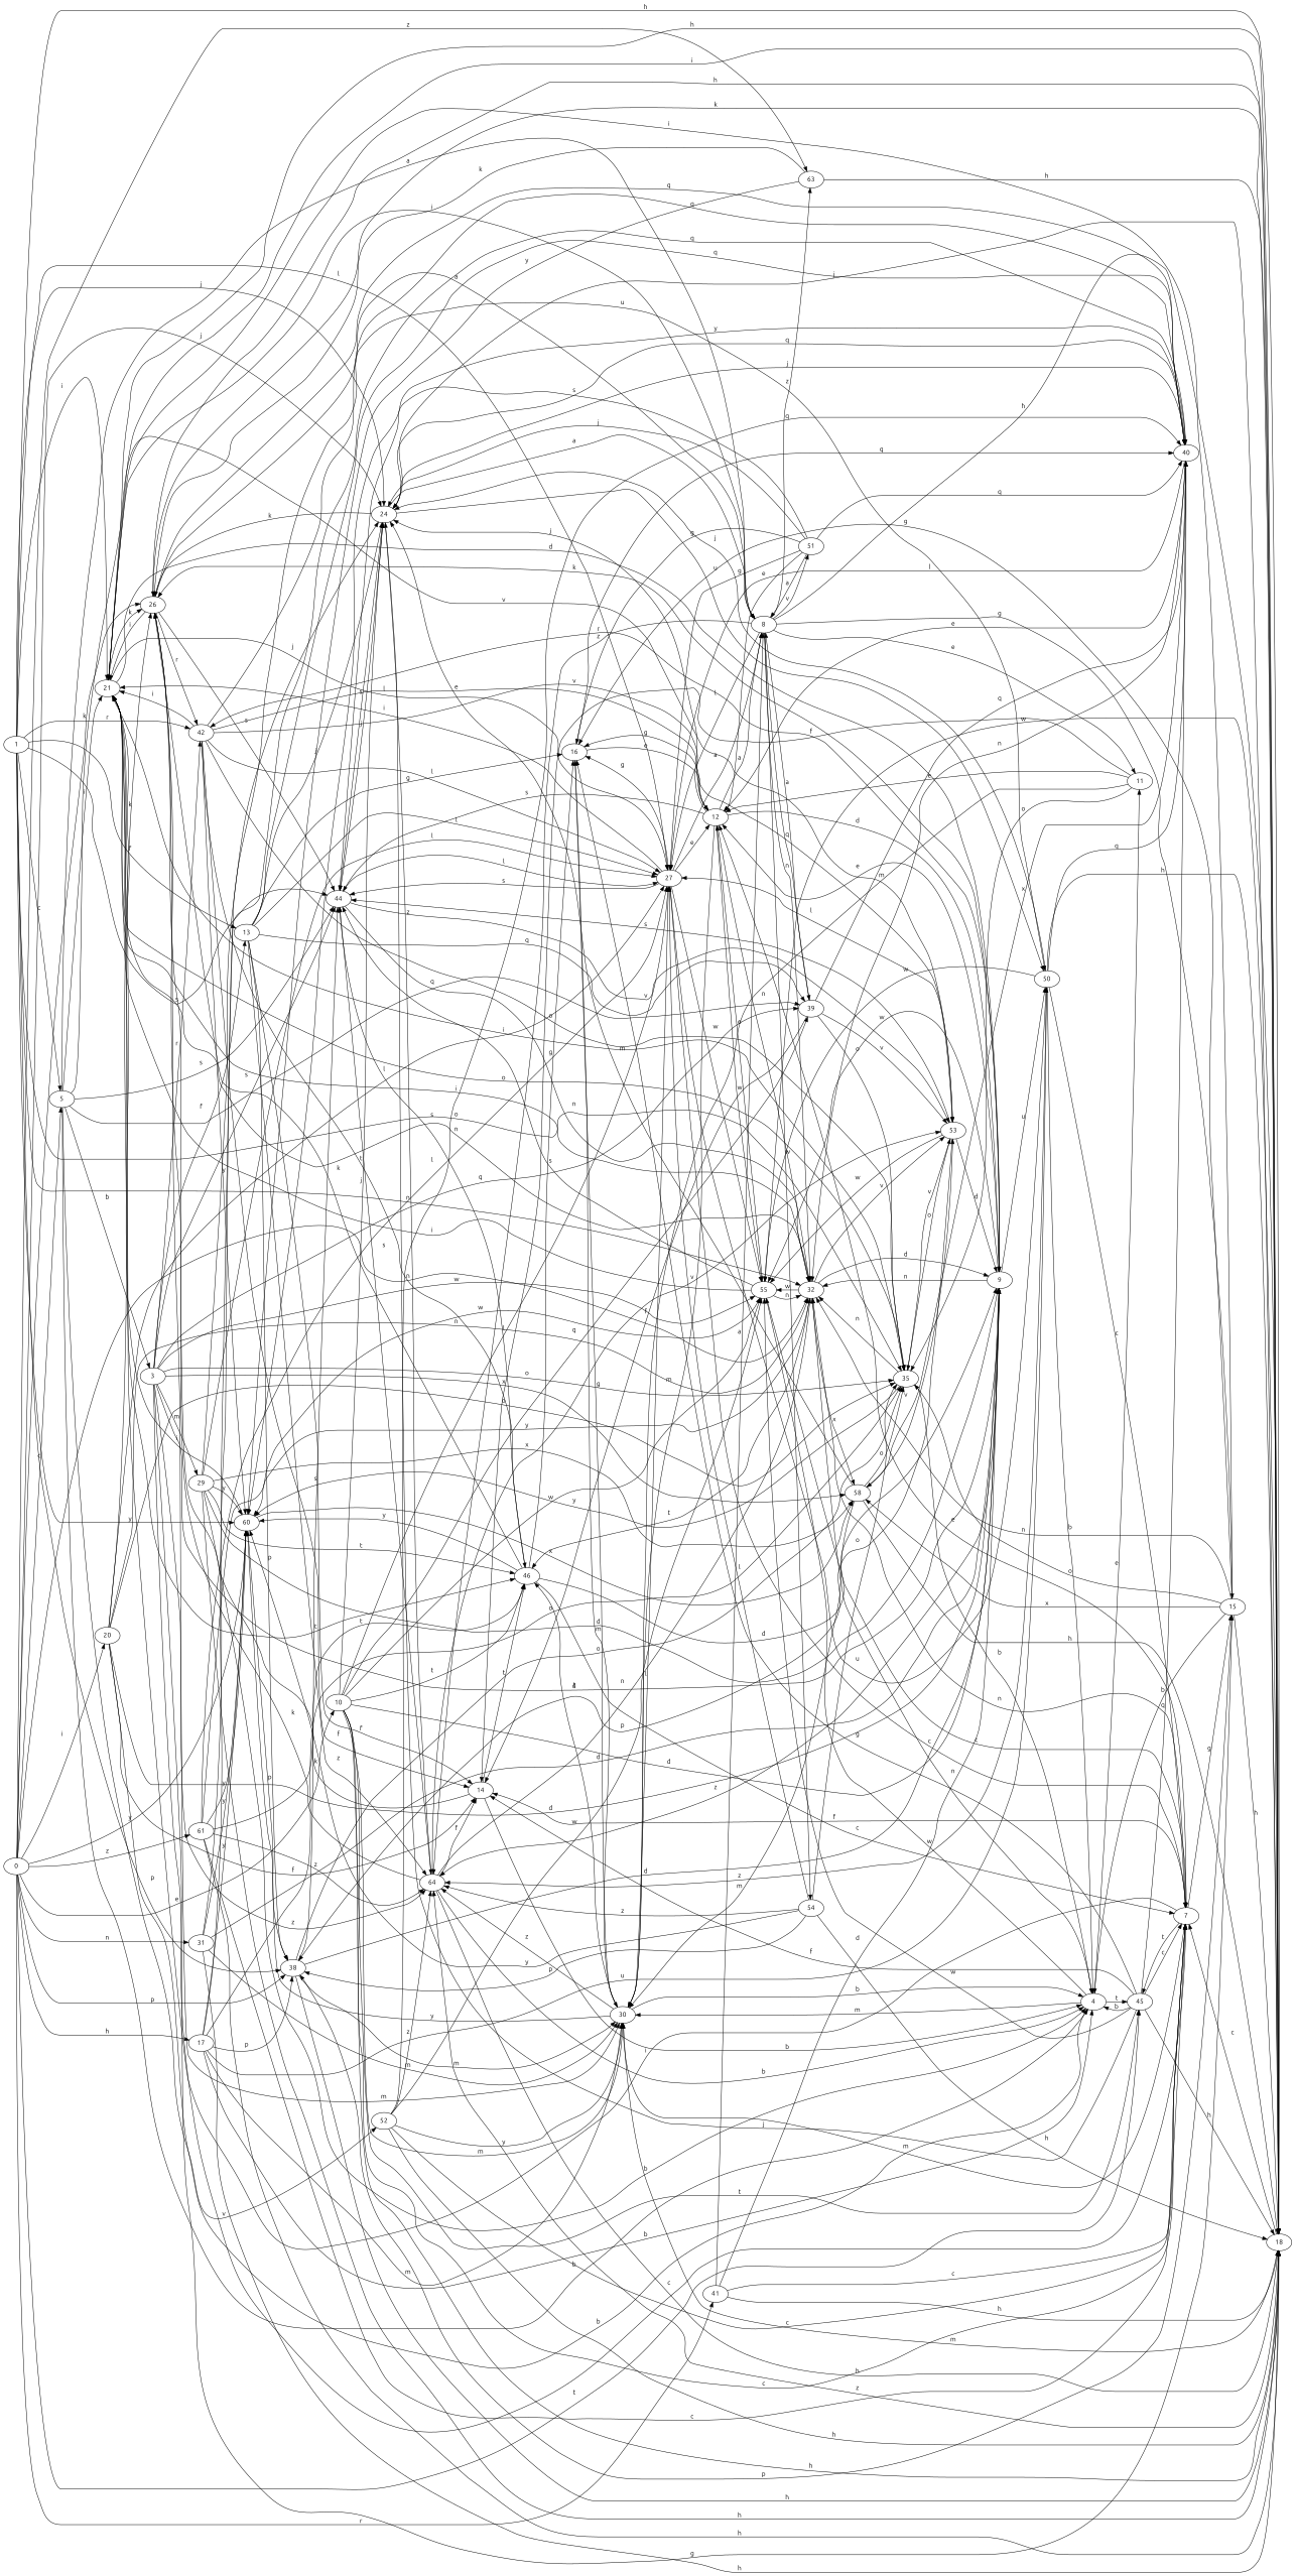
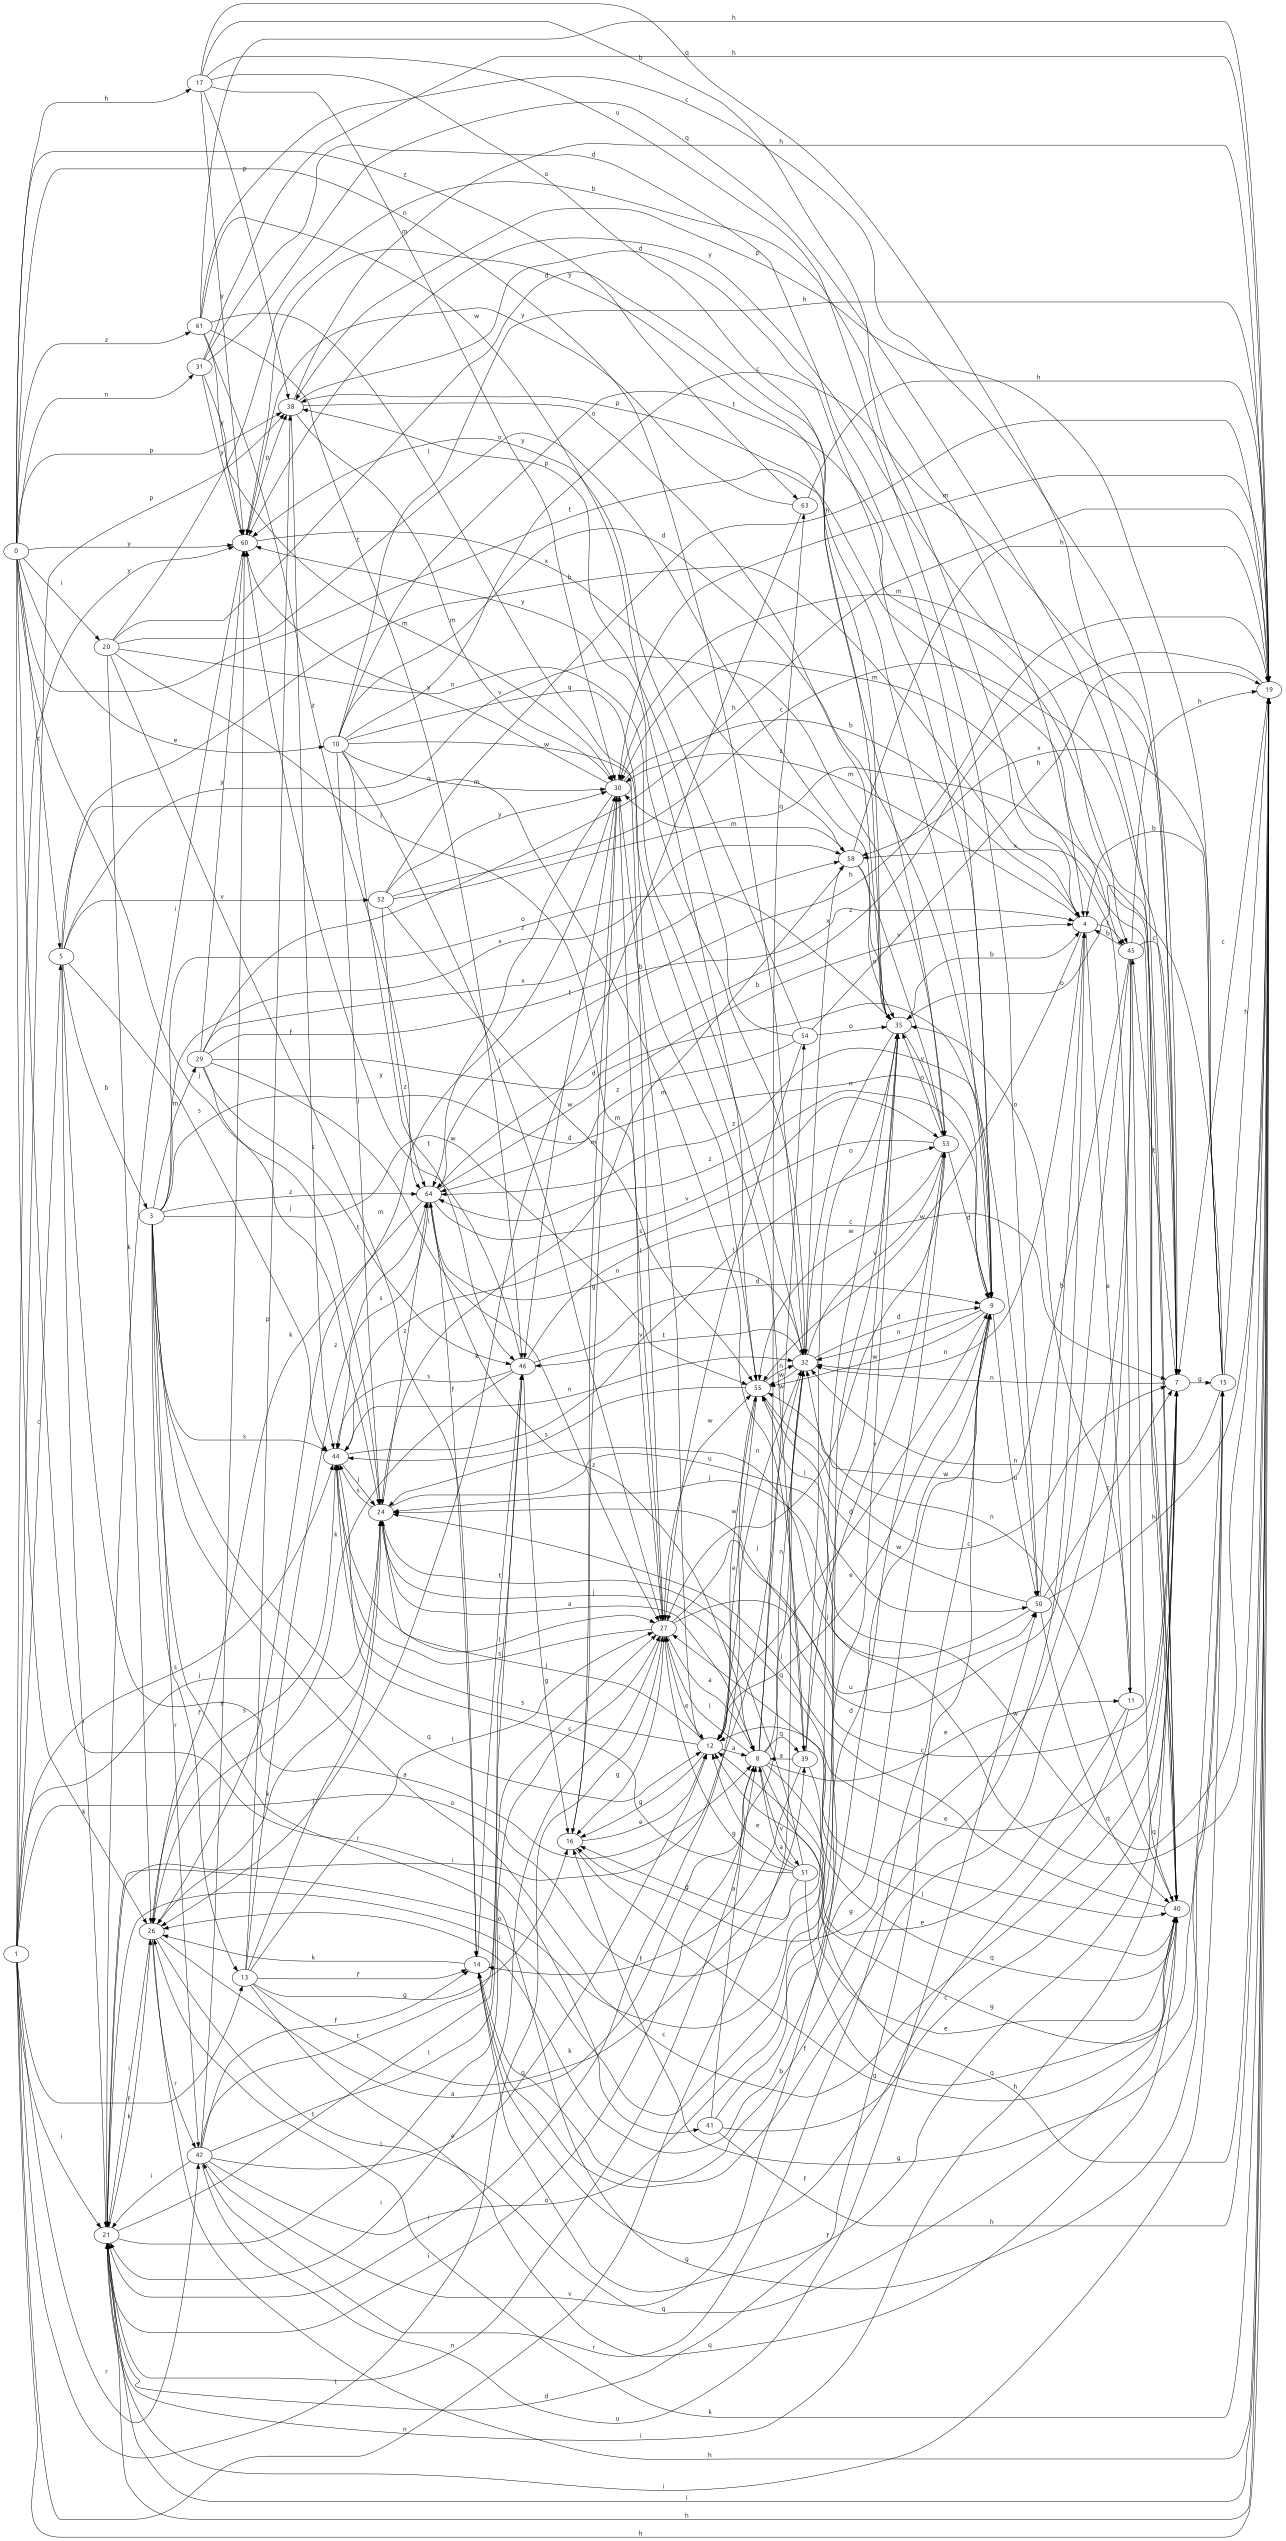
  strict digraph {
    fontname=Ubuntu
    rankdir=LR
    node [fontname=Ubuntu]
    edge [fontname=Ubuntu]
    0
    5
    10
    17
    20
    24
    26
    31
    32
    38
    41
    45
    60
    61
    63
    21
    44
    n18 [label=8]
    39
    3
    4
    52
    53
-   19 [label=18]
+   19
    27
    7
    9
    55
    30
    46
    35
    50
    40
    14
    64
    42
    58
    16
    1
    13
    12
    11
    15
    51
    54
    29
    0 -> 5 [label=c]
    0 -> 10 [label=e]
    0 -> 17 [label=h]
    0 -> 20 [label=i]
    0 -> 24 [label=j]
    0 -> 26 [label=k]
    0 -> 31 [label=n]
    0 -> 32 [label=n]
    0 -> 38 [label=p]
    0 -> 41 [label=r]
    0 -> 45 [label=t]
    0 -> 60 [label=y]
    0 -> 61 [label=z]
    0 -> 63 [label=z]
    5 -> 21 [label=i]
    5 -> 44 [label=s]
    5 -> n18 [label=a]
    5 -> 39 [label=q]
    5 -> 3 [label=b]
    5 -> 4 [label=b]
    5 -> 52 [label=v]
    5 -> 53 [label=v]
    10 -> 24 [label=j]
    10 -> 45 [label=t]
    10 -> 39 [label=q]
    10 -> 19 [label=h]
    10 -> 27 [label=l]
    10 -> 7 [label=c]
    10 -> 9 [label=d]
    10 -> 55 [label=w]
    10 -> 30 [label=m]
    10 -> 46 [label=t]
    17 -> 38 [label=p]
    17 -> 60 [label=y]
    17 -> 4 [label=b]
    17 -> 30 [label=m]
    17 -> 35 [label=o]
    17 -> 50 [label=u]
    17 -> 40 [label=q]
    20 -> 26 [label=k]
    20 -> 32 [label=n]
    20 -> 4 [label=b]
    20 -> 27 [label=l]
    20 -> 9 [label=d]
    20 -> 35 [label=o]
    20 -> 14 [label=f]
    24 -> 26 [label=k]
    24 -> 44 [label=s]
    24 -> n18 [label=a]
    24 -> 50 [label=u]
    24 -> 40 [label=q]
    24 -> 64 [label=z]
    26 -> 21 [label=i]
    26 -> 44 [label=s]
    26 -> n18 [label=a]
    26 -> 19 [label=h]
    26 -> 30 [label=m]
    26 -> 40 [label=q]
    26 -> 42 [label=r]
    31 -> 60 [label=y]
    31 -> 19 [label=h]
    31 -> 9 [label=d]
    31 -> 30 [label=m]
    31 -> 40 [label=q]
    32 -> 60 [label=y]
    32 -> 21 [label=i]
    32 -> 53 [label=v]
    32 -> 9 [label=d]
    32 -> 55 [label=w]
    32 -> 46 [label=t]
    32 -> 58 [label=x]
    38 -> 44 [label=s]
    38 -> 19 [label=h]
    38 -> 9 [label=d]
    38 -> 30 [label=m]
    38 -> 35 [label=o]
    41 -> n18 [label=a]
    41 -> 19 [label=h]
    41 -> 7 [label=c]
    41 -> 9 [label=d]
    45 -> 24 [label=j]
    45 -> 4 [label=b]
    45 -> 19 [label=h]
    45 -> 7 [label=c]
    45 -> 55 [label=w]
    45 -> 40 [label=q]
    45 -> 14 [label=f]
    45 -> 16 [label=g]
    60 -> 38 [label=p]
    60 -> 21 [label=i]
    60 -> 58 [label=x]
    61 -> 60 [label=y]
    61 -> 19 [label=h]
    61 -> 27 [label=l]
    61 -> 7 [label=c]
    61 -> 55 [label=w]
    61 -> 46 [label=t]
    61 -> 64 [label=z]
    63 -> 26 [label=k]
    63 -> 60 [label=y]
    63 -> 19 [label=h]
    21 -> 26 [label=k]
    21 -> 32 [label=n]
    21 -> 19 [label=h]
    21 -> 27 [label=l]
    21 -> 9 [label=d]
    21 -> 46 [label=t]
    21 -> 35 [label=o]
    44 -> 24 [label=j]
    44 -> 32 [label=n]
    44 -> 53 [label=v]
    44 -> 27 [label=l]
    n18 -> 32 [label=n]
    n18 -> 63 [label=z]
    n18 -> 21 [label=i]
    n18 -> 39 [label=q]
    n18 -> 19 [label=h]
    n18 -> 27 [label=l]
    n18 -> 64 [label=z]
    n18 -> 11 [label=e]
    n18 -> 15 [label=g]
    n18 -> 51 [label=v]
    n18 -> 54 [label=w]
    39 -> n18 [label=a]
    39 -> 53 [label=v]
    39 -> 35 [label=o]
    39 -> 40 [label=q]
    39 -> 14 [label=f]
    3 -> 44 [label=s]
-   3 -> 39 [label=q]
+   3 -> 12 [label=q]
    3 -> 7 [label=c]
    3 -> 9 [label=d]
    3 -> 55 [label=w]
    3 -> 35 [label=o]
    3 -> 64 [label=z]
    3 -> 42 [label=r]
    3 -> 58 [label=x]
    3 -> 13 [label=f]
    3 -> 15 [label=g]
    3 -> 29 [label=m]
    4 -> 32 [label=n]
    4 -> 45 [label=t]
    4 -> 55 [label=w]
    4 -> 30 [label=m]
    4 -> 11 [label=e]
    52 -> 19 [label=h]
    52 -> 7 [label=c]
    52 -> 55 [label=w]
    52 -> 30 [label=y]
    52 -> 40 [label=q]
    52 -> 64 [label=z]
    53 -> 38 [label=p]
    53 -> 44 [label=s]
    53 -> 27 [label=l]
    53 -> 9 [label=d]
    53 -> 55 [label=w]
    53 -> 35 [label=o]
    19 -> 24 [label=j]
    19 -> 26 [label=k]
    19 -> 21 [label=i]
    19 -> 7 [label=c]
    19 -> 55 [label=w]
    19 -> 30 [label=m]
    19 -> 64 [label=z]
    27 -> 21 [label=i]
    27 -> 44 [label=s]
    27 -> n18 [label=a]
    27 -> 7 [label=c]
    27 -> 55 [label=w]
    27 -> 50 [label=u]
    27 -> 16 [label=g]
    27 -> 12 [label=e]
    7 -> 32 [label=n]
    7 -> 45 [label=t]
    7 -> 21 [label=i]
    7 -> 30 [label=m]
    7 -> 14 [label=f]
    7 -> 12 [label=e]
    7 -> 15 [label=g]
    9 -> 26 [label=k]
    9 -> 32 [label=n]
    9 -> 55 [label=w]
    9 -> 50 [label=u]
    9 -> 64 [label=z]
    9 -> 42 [label=r]
    9 -> 12 [label=e]
    55 -> 32 [label=n]
    55 -> 21 [label=i]
    55 -> 44 [label=s]
    55 -> 7 [label=c]
    55 -> 12 [label=e]
    30 -> 60 [label=y]
    30 -> 4 [label=b]
    30 -> 27 [label=l]
    30 -> 46 [label=t]
    30 -> 64 [label=z]
    30 -> 16 [label=g]
    46 -> 26 [label=k]
    46 -> 60 [label=y]
    46 -> 44 [label=s]
    46 -> 7 [label=c]
    46 -> 9 [label=d]
    46 -> 16 [label=g]
    35 -> 32 [label=n]
    35 -> 60 [label=y]
    35 -> 21 [label=i]
    35 -> 4 [label=b]
    35 -> 53 [label=v]
    50 -> 24 [label=j]
    50 -> 4 [label=b]
    50 -> 19 [label=h]
    50 -> 7 [label=c]
    50 -> 55 [label=w]
    50 -> 40 [label=q]
    50 -> 64 [label=z]
    40 -> 24 [label=j]
    40 -> 32 [label=n]
    40 -> 60 [label=y]
    40 -> 27 [label=l]
    40 -> 58 [label=x]
    40 -> 12 [label=e]
    14 -> 26 [label=k]
    14 -> 4 [label=b]
    14 -> 46 [label=t]
    64 -> 26 [label=k]
    64 -> 32 [label=n]
    64 -> 44 [label=s]
    64 -> 4 [label=b]
    64 -> 53 [label=v]
    64 -> 19 [label=h]
    64 -> 14 [label=f]
    42 -> 60 [label=y]
    42 -> 21 [label=i]
    42 -> 53 [label=v]
    42 -> 27 [label=l]
    42 -> 46 [label=t]
    42 -> 35 [label=o]
    42 -> 50 [label=u]
    42 -> 14 [label=f]
    42 -> 12 [label=e]
    58 -> 24 [label=m]
    58 -> 53 [label=v]
    58 -> 19 [label=h]
    58 -> 30 [label=m]
    58 -> 35 [label=o]
    16 -> 30 [label=m]
    16 -> 40 [label=q]
    16 -> 12 [label=e]
    1 -> 5 [label=c]
    1 -> 24 [label=j]
    1 -> 32 [label=n]
    1 -> 38 [label=p]
    1 -> 60 [label=y]
    1 -> 21 [label=i]
    1 -> 44 [label=s]
    1 -> 19 [label=h]
    1 -> 27 [label=l]
    1 -> 35 [label=o]
    1 -> 42 [label=r]
    1 -> 13 [label=f]
    13 -> 24 [label=j]
    13 -> 38 [label=p]
    13 -> 39 [label=q]
    13 -> 27 [label=l]
    13 -> 40 [label=q]
    13 -> 14 [label=f]
    13 -> 64 [label=z]
    13 -> 16 [label=g]
    12 -> 24 [label=j]
    12 -> 32 [label=n]
    12 -> 44 [label=s]
    12 -> n18 [label=a]
    12 -> 9 [label=d]
    12 -> 55 [label=w]
    12 -> 30 [label=m]
    12 -> 16 [label=g]
    11 -> 30 [label=m]
    11 -> 35 [label=o]
    11 -> 14 [label=f]
    11 -> 12 [label=e]
    15 -> 32 [label=n]
    15 -> 38 [label=p]
    15 -> 21 [label=i]
    15 -> 4 [label=b]
    15 -> 19 [label=h]
    15 -> 35 [label=o]
    15 -> 58 [label=x]
    15 -> 16 [label=g]
    51 -> 24 [label=j]
    51 -> 44 [label=s]
    51 -> n18 [label=a]
    51 -> 27 [label=g]
    51 -> 40 [label=q]
    51 -> 16 [label=g]
    51 -> 12 [label=e]
    54 -> 38 [label=p]
    54 -> 60 [label=y]
    54 -> 19 [label=h]
    54 -> 27 [label=l]
    54 -> 35 [label=o]
    54 -> 64 [label=z]
    29 -> 24 [label=j]
    29 -> 60 [label=y]
    29 -> 4 [label=b]
    29 -> 19 [label=h]
    29 -> 27 [label=l]
    29 -> 9 [label=d]
    29 -> 46 [label=t]
    29 -> 58 [label=x]
  }
